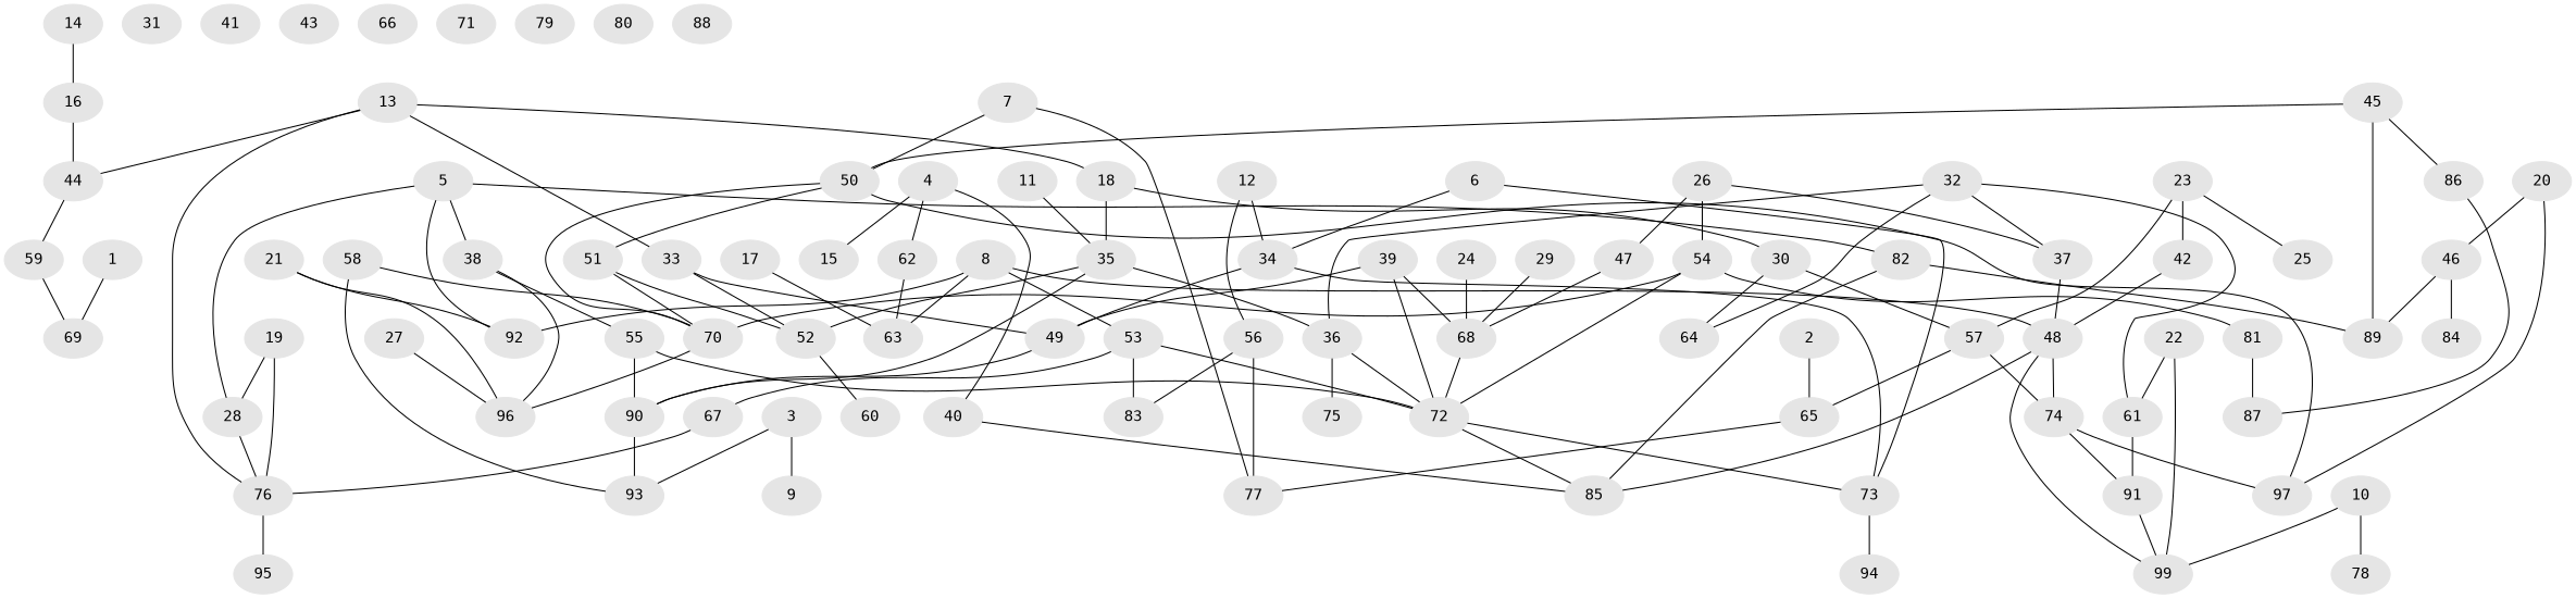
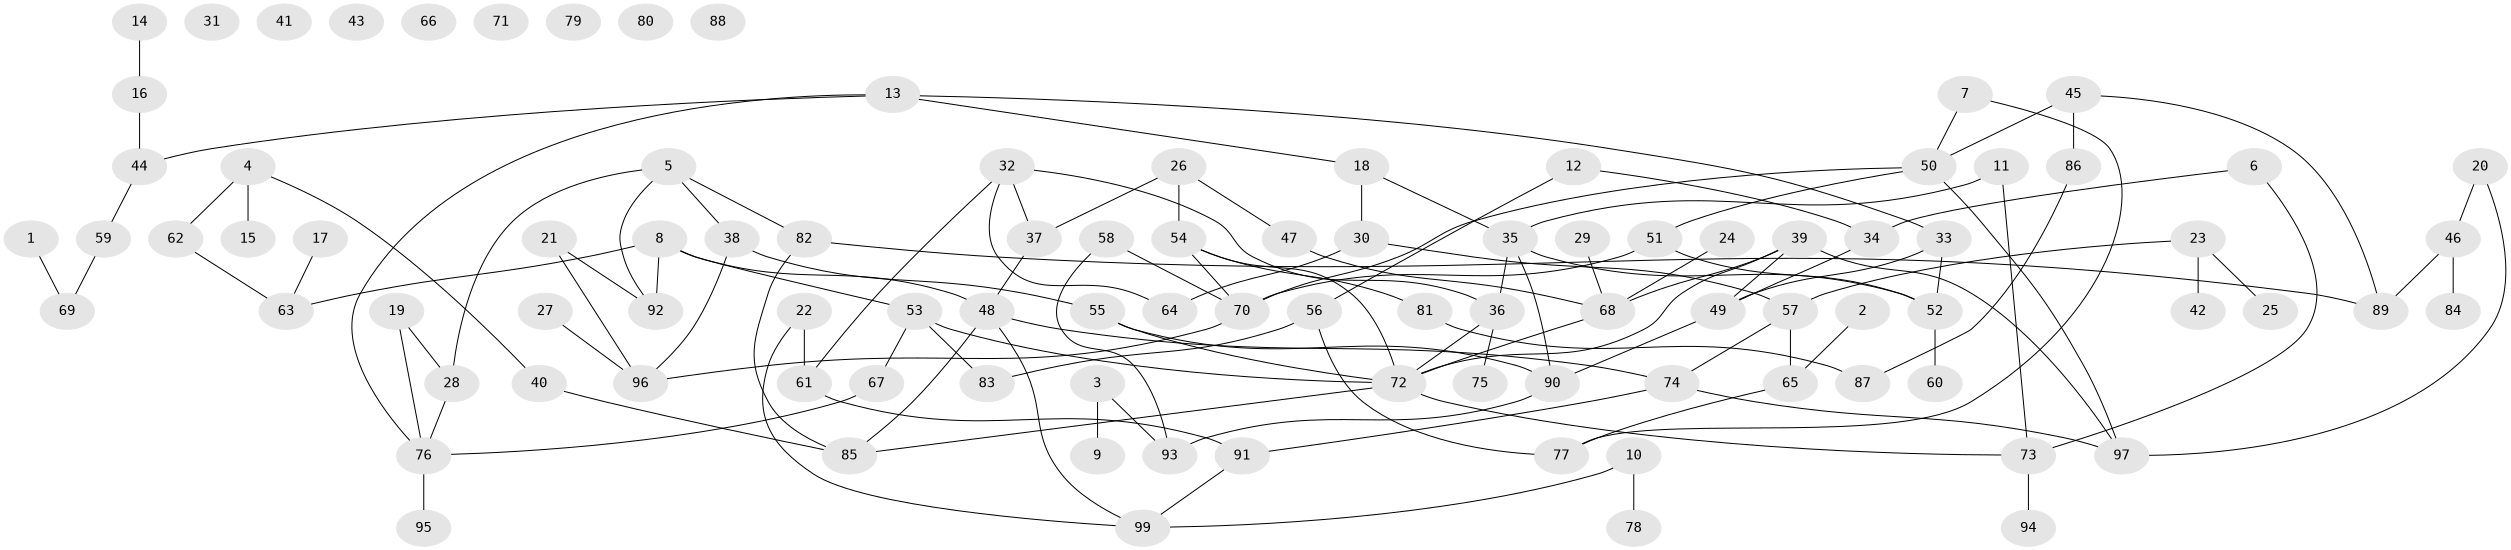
  graph {
    fontname="DejaVu Sans Mono"
    node [color=gray90 fontname="DejaVu Sans Mono" style=filled]
    edge [fontname="DejaVu Sans Mono"]
    1
    69
    2
    65
    77
    3
    9
    93
    4
    15
    40
    62
    85
    63
    5
    28
    38
    82
    92
    76
    96
    55
    89
    6
    34
    73
    49
    94
    7
    50
    97
    51
    70
    8
    48
    53
    n37 [label=99]
    74
    72
    67
    83
    10
    78
    11
    35
    36
    52
    90
    12
    56
    13
    18
    33
    44
    30
    59
    95
    14
    16
    17
    57
    64
    19
    20
    46
    84
    21
    22
    61
    91
    23
    25
    42
    24
    68
    26
    37
    47
    54
    81
    27
    29
    31
    32
    75
    60
    39
    41
    43
    45
    86
    87
    58
    66
    71
    79
    80
    88
    1 -- 69
    2 -- 65
    65 -- 77
    3 -- 9
    3 -- 93
    4 -- 15
    4 -- 40
    4 -- 62
    40 -- 85
    62 -- 63
    5 -- 28
    5 -- 38
    5 -- 82
    5 -- 92
    28 -- 76
    38 -- 96
    38 -- 55
    82 -- 85
    82 -- 89
    76 -- 95
    55 -- 72
    55 -- 90
    6 -- 34
    6 -- 73
    34 -- 49
    73 -- 94
    49 -- 90
    7 -- 77
    7 -- 50
    50 -- 97
    50 -- 51
    50 -- 70
    51 -- 70
    51 -- 52
    70 -- 96
    8 -- 63
    8 -- 92
    8 -- 48
    8 -- 53
    48 -- 85
    48 -- n37
    48 -- 74
    53 -- 72
    53 -- 67
    53 -- 83
    74 -- 97
    74 -- 91
    72 -- 85
    72 -- 73
    67 -- 76
    10 -- n37
    10 -- 78
-   34 -- 73
+   11 -- 73
    11 -- 35
    35 -- 36
    35 -- 52
    35 -- 90
    36 -- 72
    36 -- 75
    52 -- 60
    90 -- 93
    12 -- 34
    12 -- 56
    56 -- 77
    56 -- 83
    13 -- 76
    13 -- 18
    13 -- 33
    13 -- 44
    18 -- 35
    18 -- 30
    33 -- 49
    33 -- 52
    44 -- 59
    30 -- 57
    30 -- 64
    59 -- 69
    14 -- 16
    16 -- 44
    17 -- 63
    57 -- 65
    57 -- 74
    19 -- 28
    19 -- 76
    20 -- 97
    20 -- 46
    46 -- 89
    46 -- 84
    21 -- 92
    21 -- 96
    22 -- n37
    22 -- 61
    61 -- 91
    91 -- n37
    23 -- 57
    23 -- 25
    23 -- 42
-   42 -- 48
    24 -- 68
    68 -- 72
    26 -- 37
    26 -- 47
    26 -- 54
    37 -- 48
    47 -- 68
    54 -- 70
    54 -- 72
    54 -- 81
    81 -- 87
    27 -- 96
    29 -- 68
    32 -- 36
    32 -- 64
    32 -- 61
    32 -- 37
    39 -- 49
+   39 -- 97
    39 -- 72
    39 -- 68
    45 -- 89
    45 -- 50
    45 -- 86
    86 -- 87
    58 -- 93
    58 -- 70
  }
